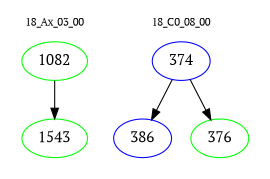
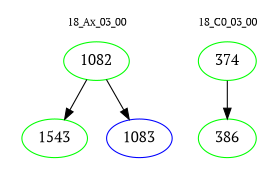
  digraph {
    fontname="PT Serif"
    node [color=green fontname="PT Serif"]
    edge [color=black fontname="PT Serif"]
    n1 [label=1082]
    n2 [label=1543]
-   n4 [color=blue label=374]
-   n5 [color=blue label=386]
-   n6 [label=376]
+   n3 [color=blue label=1083]
+   n4 [label=374]
+   n5 [label=386]
    subgraph cluster_1 {
      color=white
      fontsize=10
      label="18_Ax_03_00"
      n1
      n2
+     n3
    }
    subgraph cluster_2 {
      color=white
      fontsize=10
-     label="18_C0_08_00"
+     label="18_C0_03_00"
      n4
      n5
-     n6
    }
    n1 -> n2
+   n1 -> n3
    n4 -> n5
-   n4 -> n6
  }
